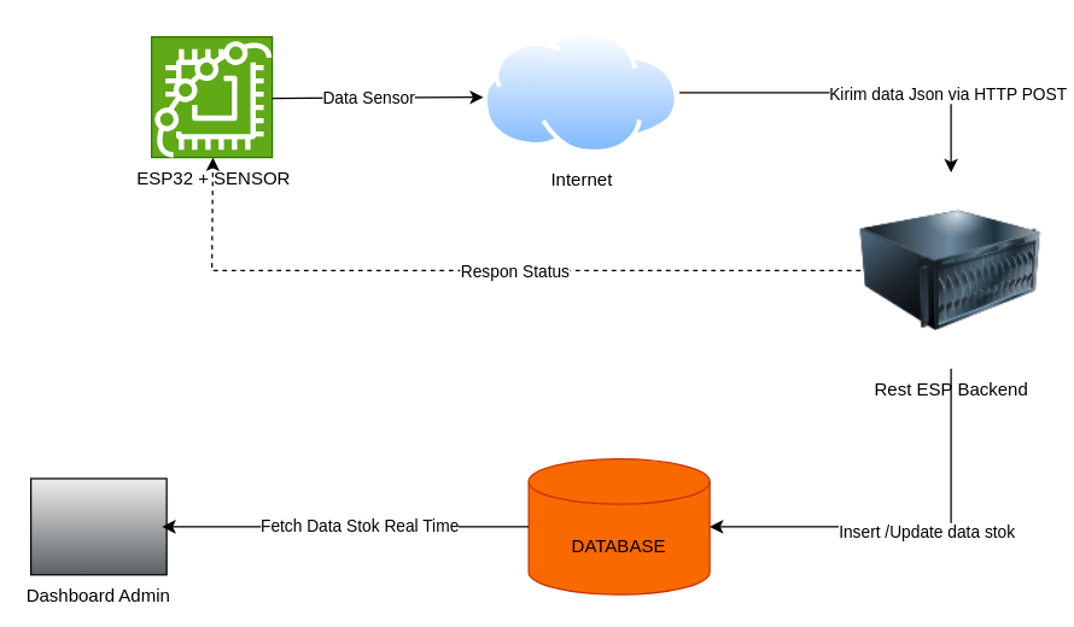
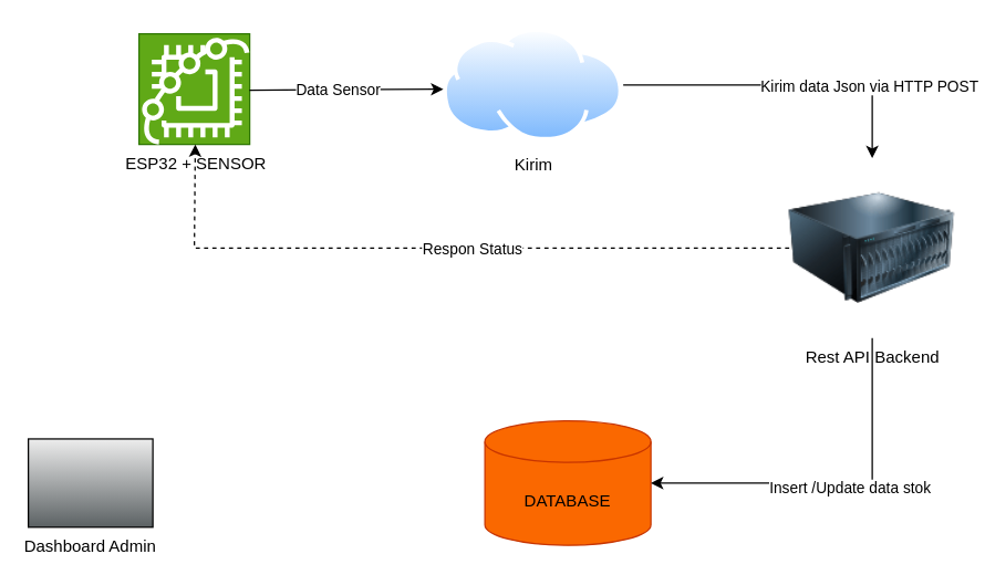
  <mxCell id="0" />
  <mxCell id="1" parent="0" />
  <mxCell id="2" value="" style="whiteSpace=wrap;html=1;aspect=fixed;fillColor=#60a917;fontColor=#ffffff;strokeColor=#2D7600;" vertex="1" parent="1"><mxGeometry x="100" y="24" width="80" height="80" as="geometry" /></mxCell>
  <mxCell id="3" value="ESP32 + SENSOR" style="sketch=0;outlineConnect=0;dashed=0;verticalLabelPosition=bottom;verticalAlign=top;align=center;html=1;fontSize=12;fontStyle=0;aspect=fixed;pointerEvents=1;shape=mxgraph.aws4.braket_chip;" vertex="1" parent="1"><mxGeometry x="102" y="26" width="78" height="78" as="geometry" /></mxCell>
- <mxCell id="4" value="Internet" style="image;aspect=fixed;perimeter=ellipsePerimeter;html=1;align=center;shadow=0;dashed=0;spacingTop=3;image=img/lib/active_directory/internet_cloud.svg;" vertex="1" parent="1"><mxGeometry x="320" y="20.1" width="130" height="81.9" as="geometry" /></mxCell>
- <mxCell id="5" value="Rest ESP Backend" style="image;html=1;image=img/lib/clip_art/computers/Server_128x128.png" vertex="1" parent="1"><mxGeometry x="570" y="114" width="120" height="130" as="geometry" /></mxCell>
+ <mxCell id="4" value="Kirim" style="image;aspect=fixed;perimeter=ellipsePerimeter;html=1;align=center;shadow=0;dashed=0;spacingTop=3;image=img/lib/active_directory/internet_cloud.svg;" vertex="1" parent="1"><mxGeometry x="320" y="20.1" width="130" height="81.9" as="geometry" /></mxCell>
+ <mxCell id="5" value="Rest API Backend" style="image;html=1;image=img/lib/clip_art/computers/Server_128x128.png" vertex="1" parent="1"><mxGeometry x="570" y="114" width="120" height="130" as="geometry" /></mxCell>
  <mxCell id="6" value="DATABASE" style="shape=cylinder3;whiteSpace=wrap;html=1;boundedLbl=1;backgroundOutline=1;size=15;fillColor=#fa6800;fontColor=#000000;strokeColor=#C73500;" vertex="1" parent="1"><mxGeometry x="350" y="304" width="120" height="90" as="geometry" /></mxCell>
  <mxCell id="7" value="Dashboard Admin" style="shape=mxgraph.networks2.icon;aspect=fixed;fillColor=#EDEDED;strokeColor=#000000;gradientColor=#5B6163;network2IconShadow=1;network2bgFillColor=none;labelPosition=center;verticalLabelPosition=bottom;align=center;verticalAlign=top;network2Icon=mxgraph.networks2.pc;network2IconYOffset=-0.059;network2IconW=1.0;network2IconH=0.71;" vertex="1" parent="1"><mxGeometry x="20" y="317.06" width="90" height="63.87" as="geometry" /></mxCell>
  <mxCell id="8" value="" style="endArrow=classic;html=1;rounded=0;" edge="1" parent="1" source="3"><mxGeometry width="50" height="50" relative="1" as="geometry"><mxPoint x="230" y="304" as="sourcePoint" /><mxPoint x="320" y="64" as="targetPoint" /></mxGeometry></mxCell>
  <mxCell id="9" value="Data Sensor" style="edgeLabel;html=1;align=center;verticalAlign=middle;resizable=0;points=[];" vertex="1" connectable="0" parent="8"><mxGeometry x="-0.098" relative="1" as="geometry"><mxPoint x="1" as="offset" /></mxGeometry></mxCell>
  <mxCell id="10" value="" style="endArrow=classic;html=1;rounded=0;exitX=1;exitY=0.5;exitDx=0;exitDy=0;" edge="1" parent="1" source="4" target="5"><mxGeometry width="50" height="50" relative="1" as="geometry"><mxPoint x="480" y="61.05" as="sourcePoint" /><mxPoint x="630" y="114" as="targetPoint" /><Array as="points"><mxPoint x="630" y="61" /></Array></mxGeometry></mxCell>
  <mxCell id="11" value="Kirim data Json via HTTP POST" style="edgeLabel;html=1;align=center;verticalAlign=middle;resizable=0;points=[];" vertex="1" connectable="0" parent="10"><mxGeometry x="0.087" y="-2" relative="1" as="geometry"><mxPoint x="50" y="-2" as="offset" /></mxGeometry></mxCell>
  <mxCell id="12" value="" style="endArrow=classic;html=1;rounded=0;exitX=0.5;exitY=1;exitDx=0;exitDy=0;entryX=1;entryY=0.5;entryDx=0;entryDy=0;entryPerimeter=0;" edge="1" parent="1" source="5" target="6"><mxGeometry width="50" height="50" relative="1" as="geometry"><mxPoint x="230" y="304" as="sourcePoint" /><mxPoint x="280" y="254" as="targetPoint" /><Array as="points"><mxPoint x="630" y="349" /></Array></mxGeometry></mxCell>
  <mxCell id="13" value="Insert /Update data stok" style="edgeLabel;html=1;align=center;verticalAlign=middle;resizable=0;points=[];" vertex="1" connectable="0" parent="12"><mxGeometry x="-0.077" y="3" relative="1" as="geometry"><mxPoint as="offset" /></mxGeometry></mxCell>
- <mxCell id="14" value="" style="endArrow=classic;html=1;rounded=0;exitX=0;exitY=0.5;exitDx=0;exitDy=0;exitPerimeter=0;entryX=0.967;entryY=0.5;entryDx=0;entryDy=0;entryPerimeter=0;" edge="1" parent="1" source="6" target="7"><mxGeometry width="50" height="50" relative="1" as="geometry"><mxPoint x="150" y="304" as="sourcePoint" /><mxPoint x="200" y="254" as="targetPoint" /></mxGeometry></mxCell>
- <mxCell id="15" value="Fetch Data Stok Real Time" style="edgeLabel;html=1;align=center;verticalAlign=middle;resizable=0;points=[];" vertex="1" connectable="0" parent="14"><mxGeometry x="-0.067" relative="1" as="geometry"><mxPoint as="offset" /></mxGeometry></mxCell>
  <mxCell id="16" value="" style="endArrow=classic;html=1;rounded=0;exitX=0;exitY=0.5;exitDx=0;exitDy=0;dashed=1;" edge="1" parent="1" source="5" target="3"><mxGeometry width="50" height="50" relative="1" as="geometry"><mxPoint x="290" y="314" as="sourcePoint" /><mxPoint x="340" y="264" as="targetPoint" /><Array as="points"><mxPoint x="140" y="179" /></Array></mxGeometry></mxCell>
  <mxCell id="17" value="Respon Status" style="edgeLabel;html=1;align=center;verticalAlign=middle;resizable=0;points=[];" vertex="1" connectable="0" parent="16"><mxGeometry x="-0.088" relative="1" as="geometry"><mxPoint as="offset" /></mxGeometry></mxCell>
